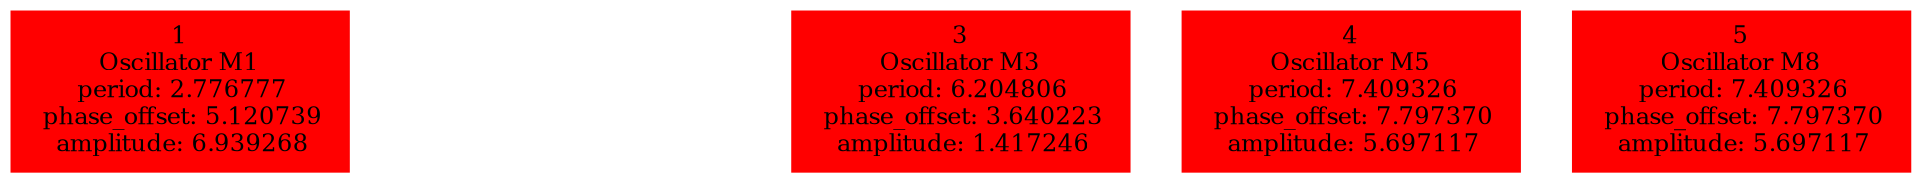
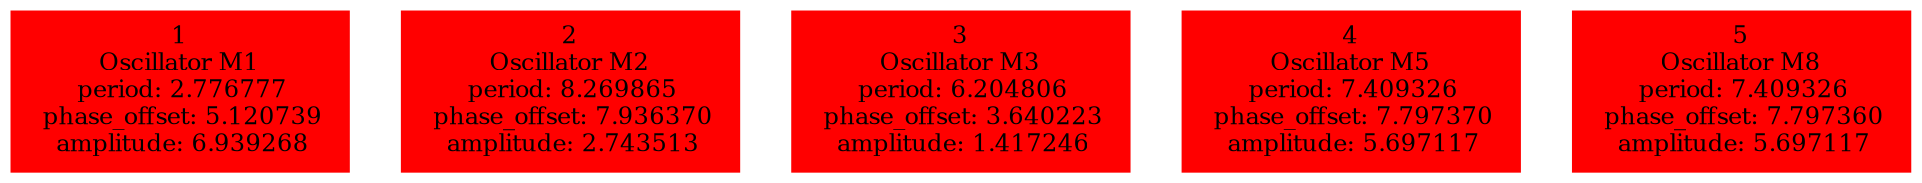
  digraph {
    forcelabels=true
    node [color=red fontsize=8 shape=box style=filled]
    n1 [label=<1<BR />Oscillator M1<BR /> period: 2.776777<BR /> phase_offset: 5.120739<BR /> amplitude: 6.939268>]
+   n2 [label=<2<BR />Oscillator M2<BR /> period: 8.269865<BR /> phase_offset: 7.936370<BR /> amplitude: 2.743513>]
    n3 [label=<3<BR />Oscillator M3<BR /> period: 6.204806<BR /> phase_offset: 3.640223<BR /> amplitude: 1.417246>]
    n4 [label=<4<BR />Oscillator M5<BR /> period: 7.409326<BR /> phase_offset: 7.797370<BR /> amplitude: 5.697117>]
-   n5 [label=<5<BR />Oscillator M8<BR /> period: 7.409326<BR /> phase_offset: 7.797370<BR /> amplitude: 5.697117>]
+   n5 [label=<5<BR />Oscillator M8<BR /> period: 7.409326<BR /> phase_offset: 7.797360<BR /> amplitude: 5.697117>]
  }
